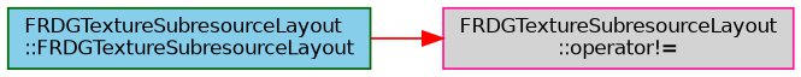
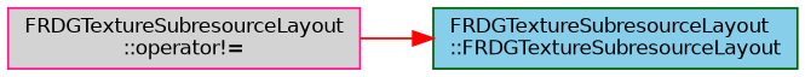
  digraph {
    rankdir=LR
    node [fontname=Helvetica fontsize=10 shape=box style=filled]
    n1 [color=deeppink fillcolor=lightgrey fontcolor=black height=0.2 label="FRDGTextureSubresourceLayout\l::operator!=" width=0.4]
    n2 [color=darkgreen fillcolor=skyblue height=0.2 label="FRDGTextureSubresourceLayout\l::FRDGTextureSubresourceLayout" width=0.4]
-   n2 -> n1 [color=red fontname=Helvetica fontsize=10 labelfontname=Helvetica labelfontsize=10 style=solid]
+   n1 -> n2 [color=red fontname=Helvetica fontsize=10 labelfontname=Helvetica labelfontsize=10 style=solid]
  }
